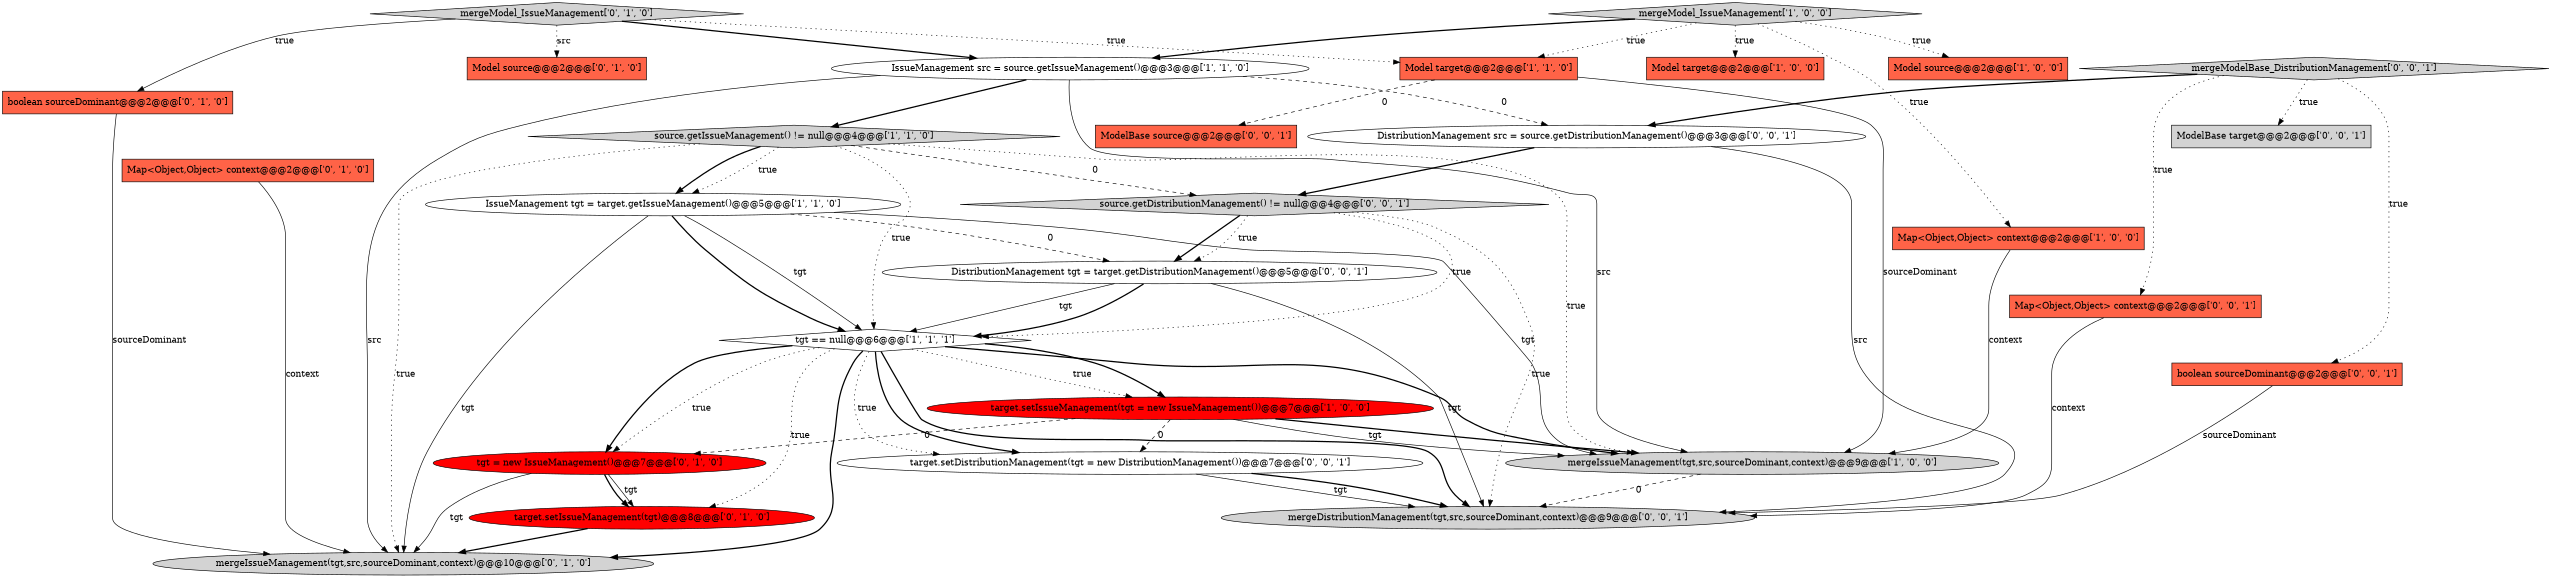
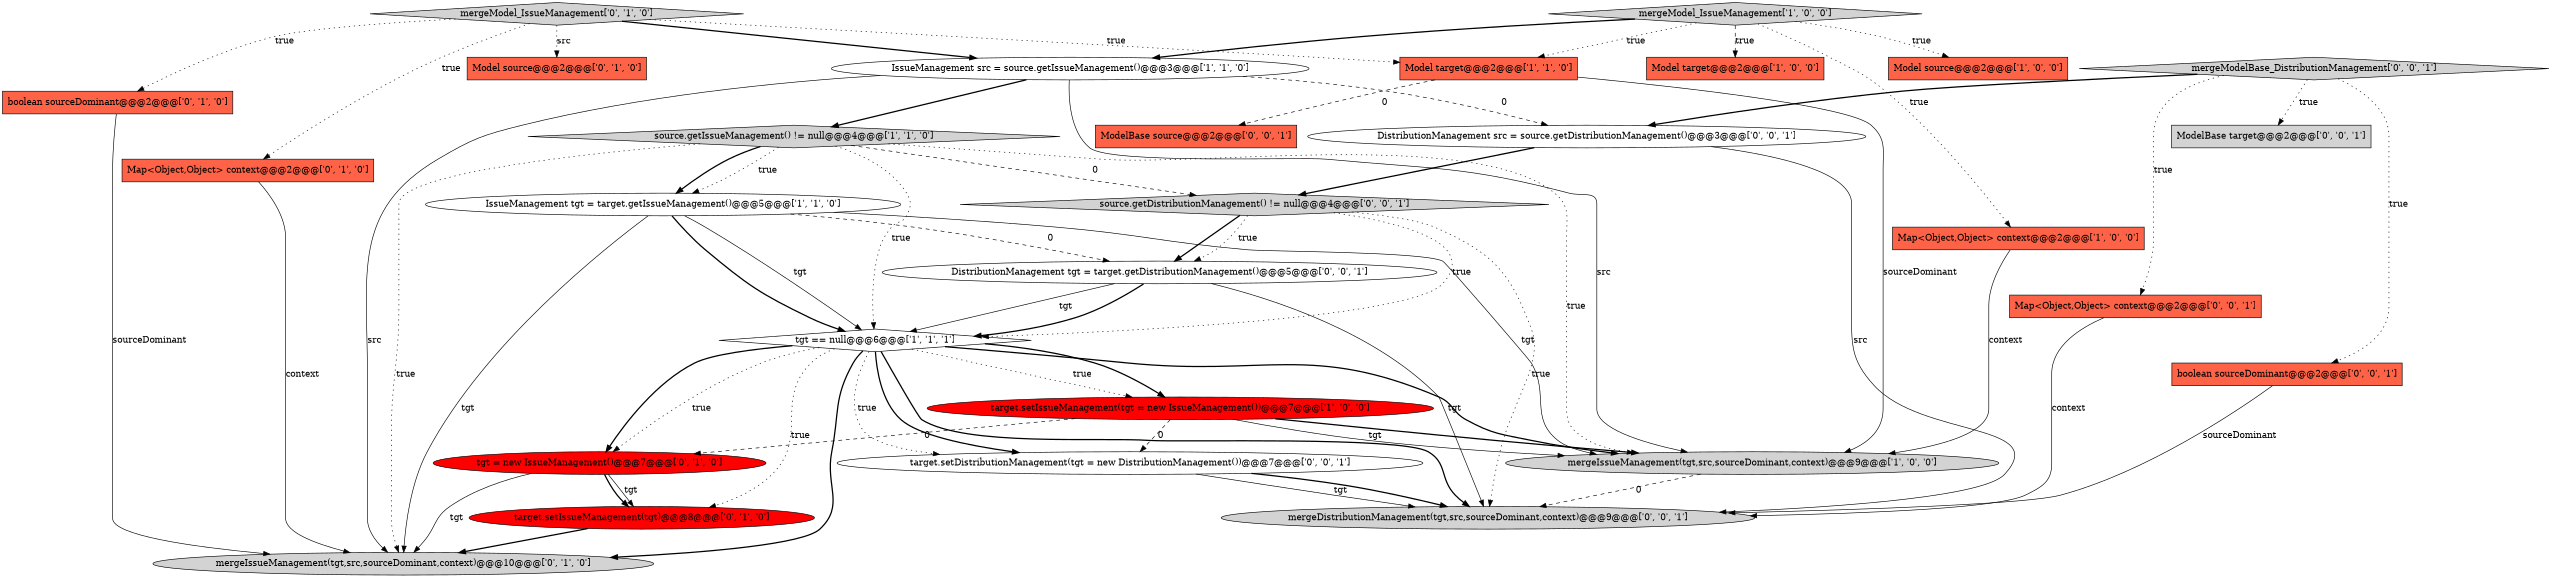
  digraph {
    node [fillcolor=tomato shape=box style=filled]
    edge [style=dotted]
    n1 [label="boolean sourceDominant@@@2@@@['0', '1', '0']"]
    n2 [fillcolor=lightgray label="mergeIssueManagement(tgt,src,sourceDominant,context)@@@10@@@['0', '1', '0']" shape=ellipse]
    n3 [label="Map<Object,Object> context@@@2@@@['0', '1', '0']"]
    n4 [fillcolor=white label="DistributionManagement src = source.getDistributionManagement()@@@3@@@['0', '0', '1']" shape=ellipse]
    n5 [fillcolor=lightgray label="mergeDistributionManagement(tgt,src,sourceDominant,context)@@@9@@@['0', '0', '1']" shape=ellipse]
    n6 [fillcolor=lightgray label="source.getDistributionManagement() != null@@@4@@@['0', '0', '1']" shape=diamond]
    n7 [fillcolor=white label="tgt == null@@@6@@@['1', '1', '1']" shape=diamond]
    n8 [fillcolor=white label="DistributionManagement tgt = target.getDistributionManagement()@@@5@@@['0', '0', '1']" shape=ellipse]
    n9 [fillcolor=red label="tgt = new IssueManagement()@@@7@@@['0', '1', '0']" shape=ellipse]
    n10 [fillcolor=red label="target.setIssueManagement(tgt)@@@8@@@['0', '1', '0']" shape=ellipse]
    n11 [fillcolor=lightgray label="ModelBase target@@@2@@@['0', '0', '1']"]
    n12 [fillcolor=lightgray label="mergeIssueManagement(tgt,src,sourceDominant,context)@@@9@@@['1', '0', '0']" shape=ellipse]
    n13 [fillcolor=lightgray label="mergeModel_IssueManagement['1', '0', '0']" shape=diamond]
    n14 [label="Model target@@@2@@@['1', '0', '0']"]
    n15 [label="Map<Object,Object> context@@@2@@@['1', '0', '0']"]
    n16 [label="Model source@@@2@@@['1', '0', '0']"]
    n17 [label="Model target@@@2@@@['1', '1', '0']"]
    n18 [fillcolor=white label="IssueManagement src = source.getIssueManagement()@@@3@@@['1', '1', '0']" shape=ellipse]
    n19 [label="ModelBase source@@@2@@@['0', '0', '1']"]
    n20 [fillcolor=lightgray label="source.getIssueManagement() != null@@@4@@@['1', '1', '0']" shape=diamond]
    n21 [fillcolor=lightgray label="mergeModel_IssueManagement['0', '1', '0']" shape=diamond]
    n22 [label="Model source@@@2@@@['0', '1', '0']"]
    n23 [label="Map<Object,Object> context@@@2@@@['0', '0', '1']"]
    n24 [label="boolean sourceDominant@@@2@@@['0', '0', '1']"]
    n25 [fillcolor=white label="IssueManagement tgt = target.getIssueManagement()@@@5@@@['1', '1', '0']" shape=ellipse]
    n26 [fillcolor=white label="target.setDistributionManagement(tgt = new DistributionManagement())@@@7@@@['0', '0', '1']" shape=ellipse]
    n27 [fillcolor=red label="target.setIssueManagement(tgt = new IssueManagement())@@@7@@@['1', '0', '0']" shape=ellipse]
    n28 [fillcolor=lightgray label="mergeModelBase_DistributionManagement['0', '0', '1']" shape=diamond]
    n1 -> n2 [label=sourceDominant style=solid]
    n3 -> n2 [label=context style=solid]
    n4 -> n5 [label=src style=solid]
    n4 -> n6 [style=bold]
    n6 -> n5 [label=true]
    n6 -> n7 [label=true]
    n6 -> n8 [style=bold]
    n6 -> n8 [label=true]
    n7 -> n2 [style=bold]
    n7 -> n5 [style=bold]
    n7 -> n9 [style=bold]
    n7 -> n9 [label=true]
    n7 -> n10 [label=true]
    n7 -> n12 [style=bold]
    n7 -> n26 [label=true]
    n7 -> n26 [style=bold]
    n7 -> n27 [label=true]
    n7 -> n27 [style=bold]
    n8 -> n5 [label=tgt style=solid]
    n8 -> n7 [label=tgt style=solid]
    n8 -> n7 [style=bold]
    n9 -> n2 [label=tgt style=solid]
    n9 -> n10 [style=bold]
    n9 -> n10 [label=tgt style=solid]
    n10 -> n2 [style=bold]
    n12 -> n5 [label=0 style=dashed]
-   n13 -> n14 [label=true]
+   n13 -> n14 [label=true style=dashed]
    n13 -> n15 [label=true]
    n13 -> n16 [label=true]
    n13 -> n17 [label=true]
    n13 -> n18 [style=bold]
    n15 -> n12 [label=context style=solid]
    n17 -> n12 [label=sourceDominant style=solid]
    n17 -> n19 [label=0 style=dashed]
    n18 -> n2 [label=src style=solid]
    n18 -> n4 [label=0 style=dashed]
    n18 -> n12 [label=src style=solid]
    n18 -> n20 [style=bold]
    n20 -> n2 [label=true]
    n20 -> n6 [label=0 style=dashed]
    n20 -> n7 [label=true]
    n20 -> n12 [label=true]
    n20 -> n25 [style=bold]
    n20 -> n25 [label=true]
-   n21 -> n1 [label=true style=solid]
+   n21 -> n1 [label=true]
+   n21 -> n3 [label=true]
    n21 -> n17 [label=true]
    n21 -> n18 [style=bold]
    n21 -> n22 [label=src]
    n23 -> n5 [label=context style=solid]
    n24 -> n5 [label=sourceDominant style=solid]
    n25 -> n2 [label=tgt style=solid]
    n25 -> n7 [label=tgt style=solid]
    n25 -> n7 [style=bold]
    n25 -> n8 [label=0 style=dashed]
    n25 -> n12 [label=tgt style=solid]
    n26 -> n5 [label=tgt style=solid]
    n26 -> n5 [style=bold]
    n27 -> n9 [label=0 style=dashed]
    n27 -> n12 [label=tgt style=solid]
    n27 -> n12 [style=bold]
    n27 -> n26 [label=0 style=dashed]
    n28 -> n4 [style=bold]
    n28 -> n11 [label=true]
    n28 -> n23 [label=true]
    n28 -> n24 [label=true]
  }
